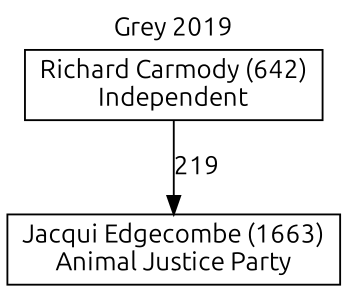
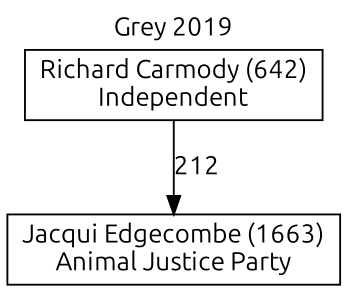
  digraph {
    label="Grey 2019"
    labelloc=t
    mclimit=10
    fontname=Ubuntu
    node [shape=box fontname=Ubuntu]
    n1 [label="Jacqui Edgecombe (1663)\nAnimal Justice Party"]
    n2 [label="Richard Carmody (642)\nIndependent"]
-   n2 -> n1 [label=219 fontname=Ubuntu]
+   n2 -> n1 [label=212 fontname=Ubuntu]
  }
